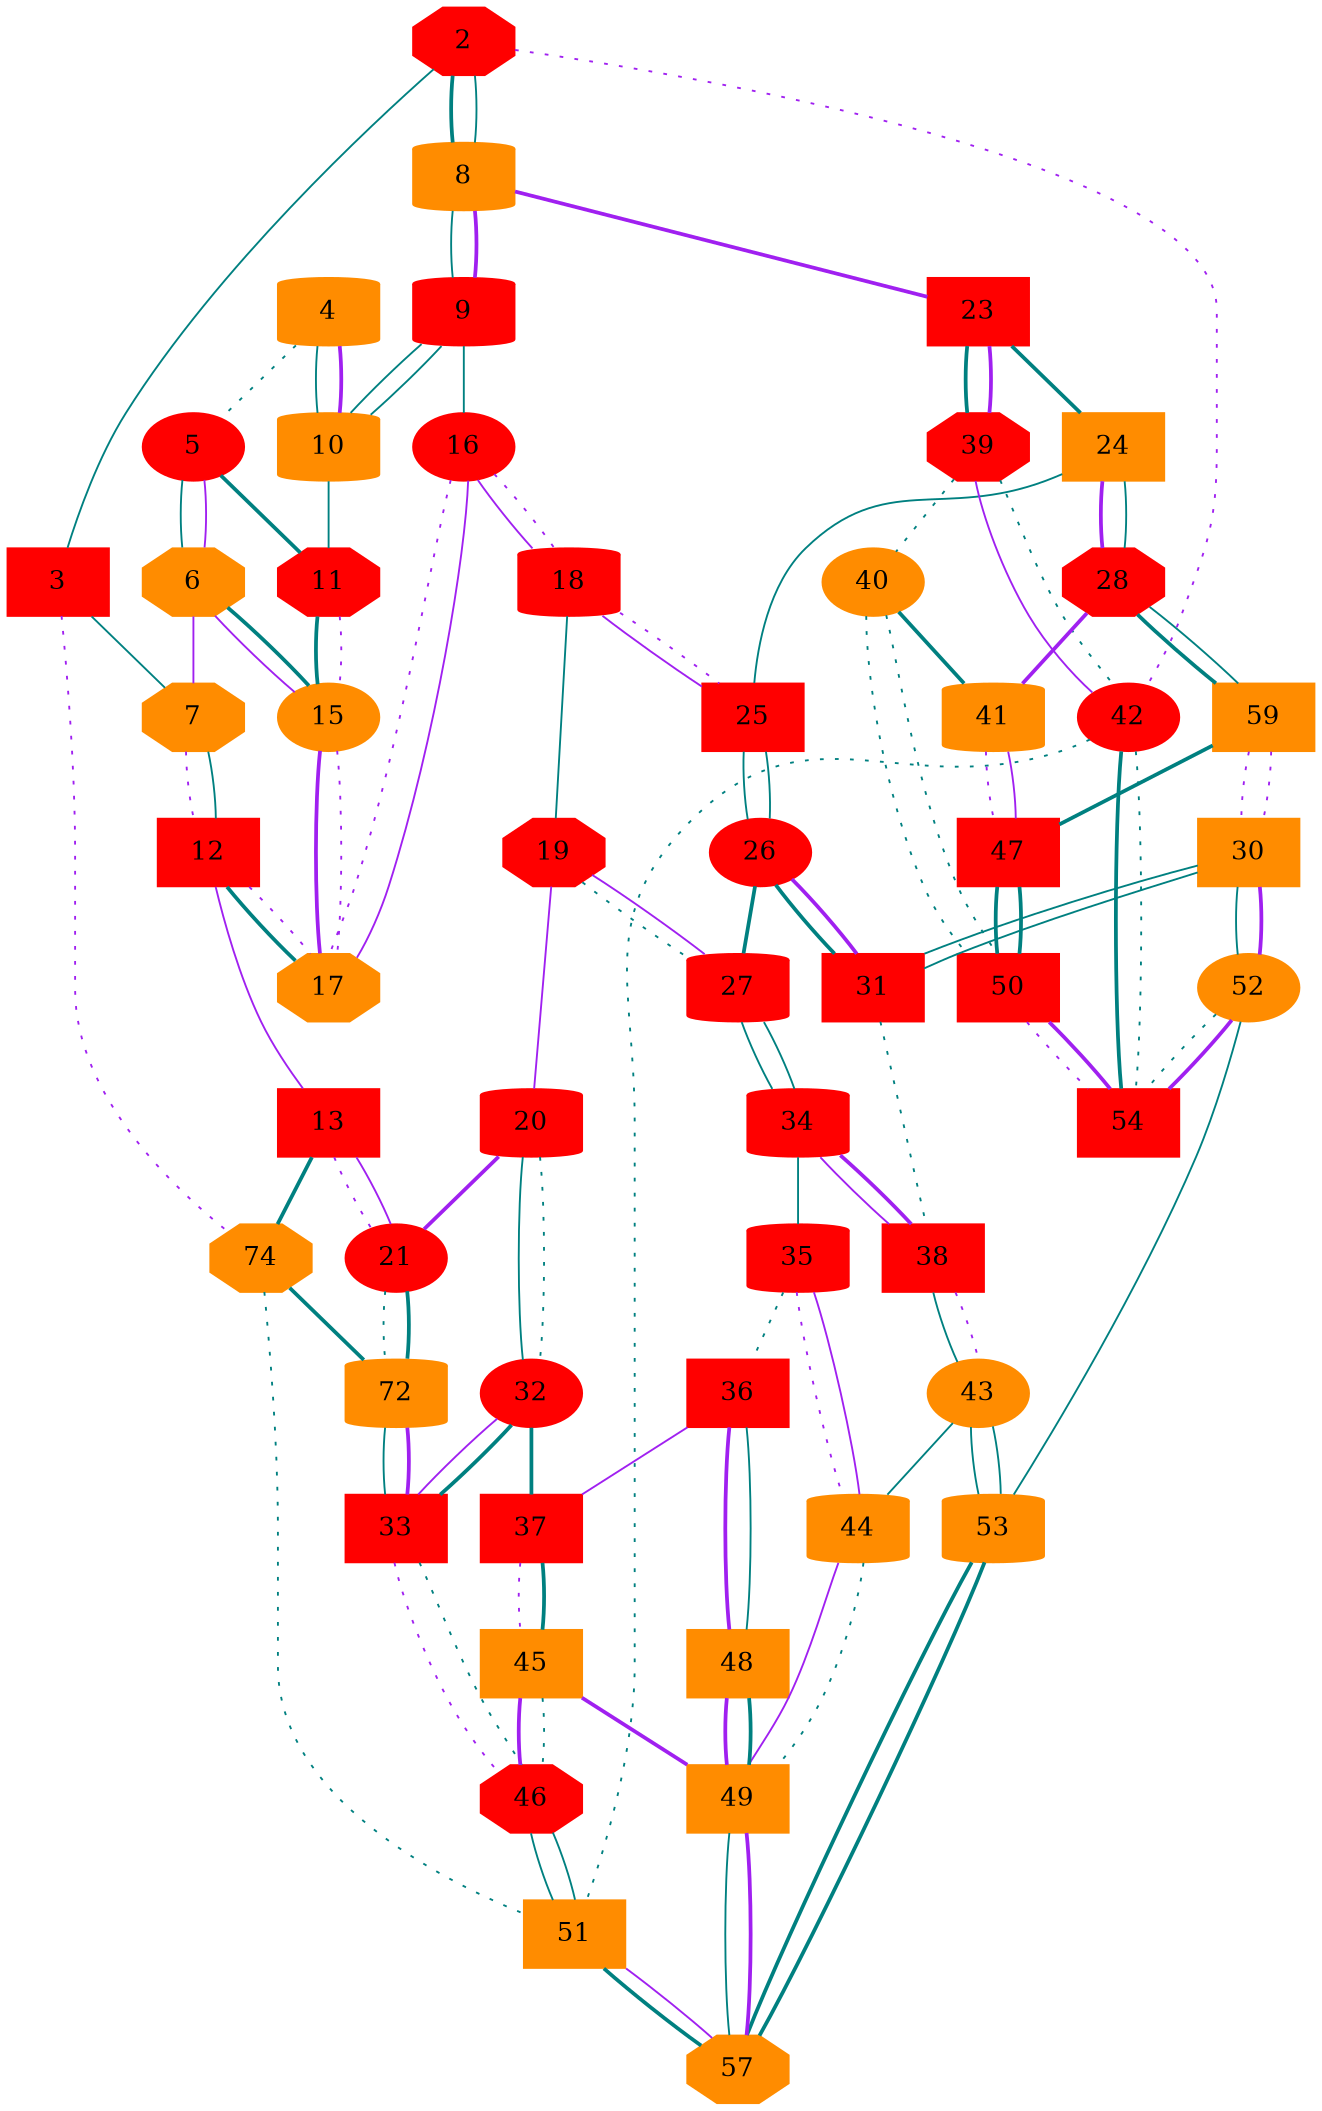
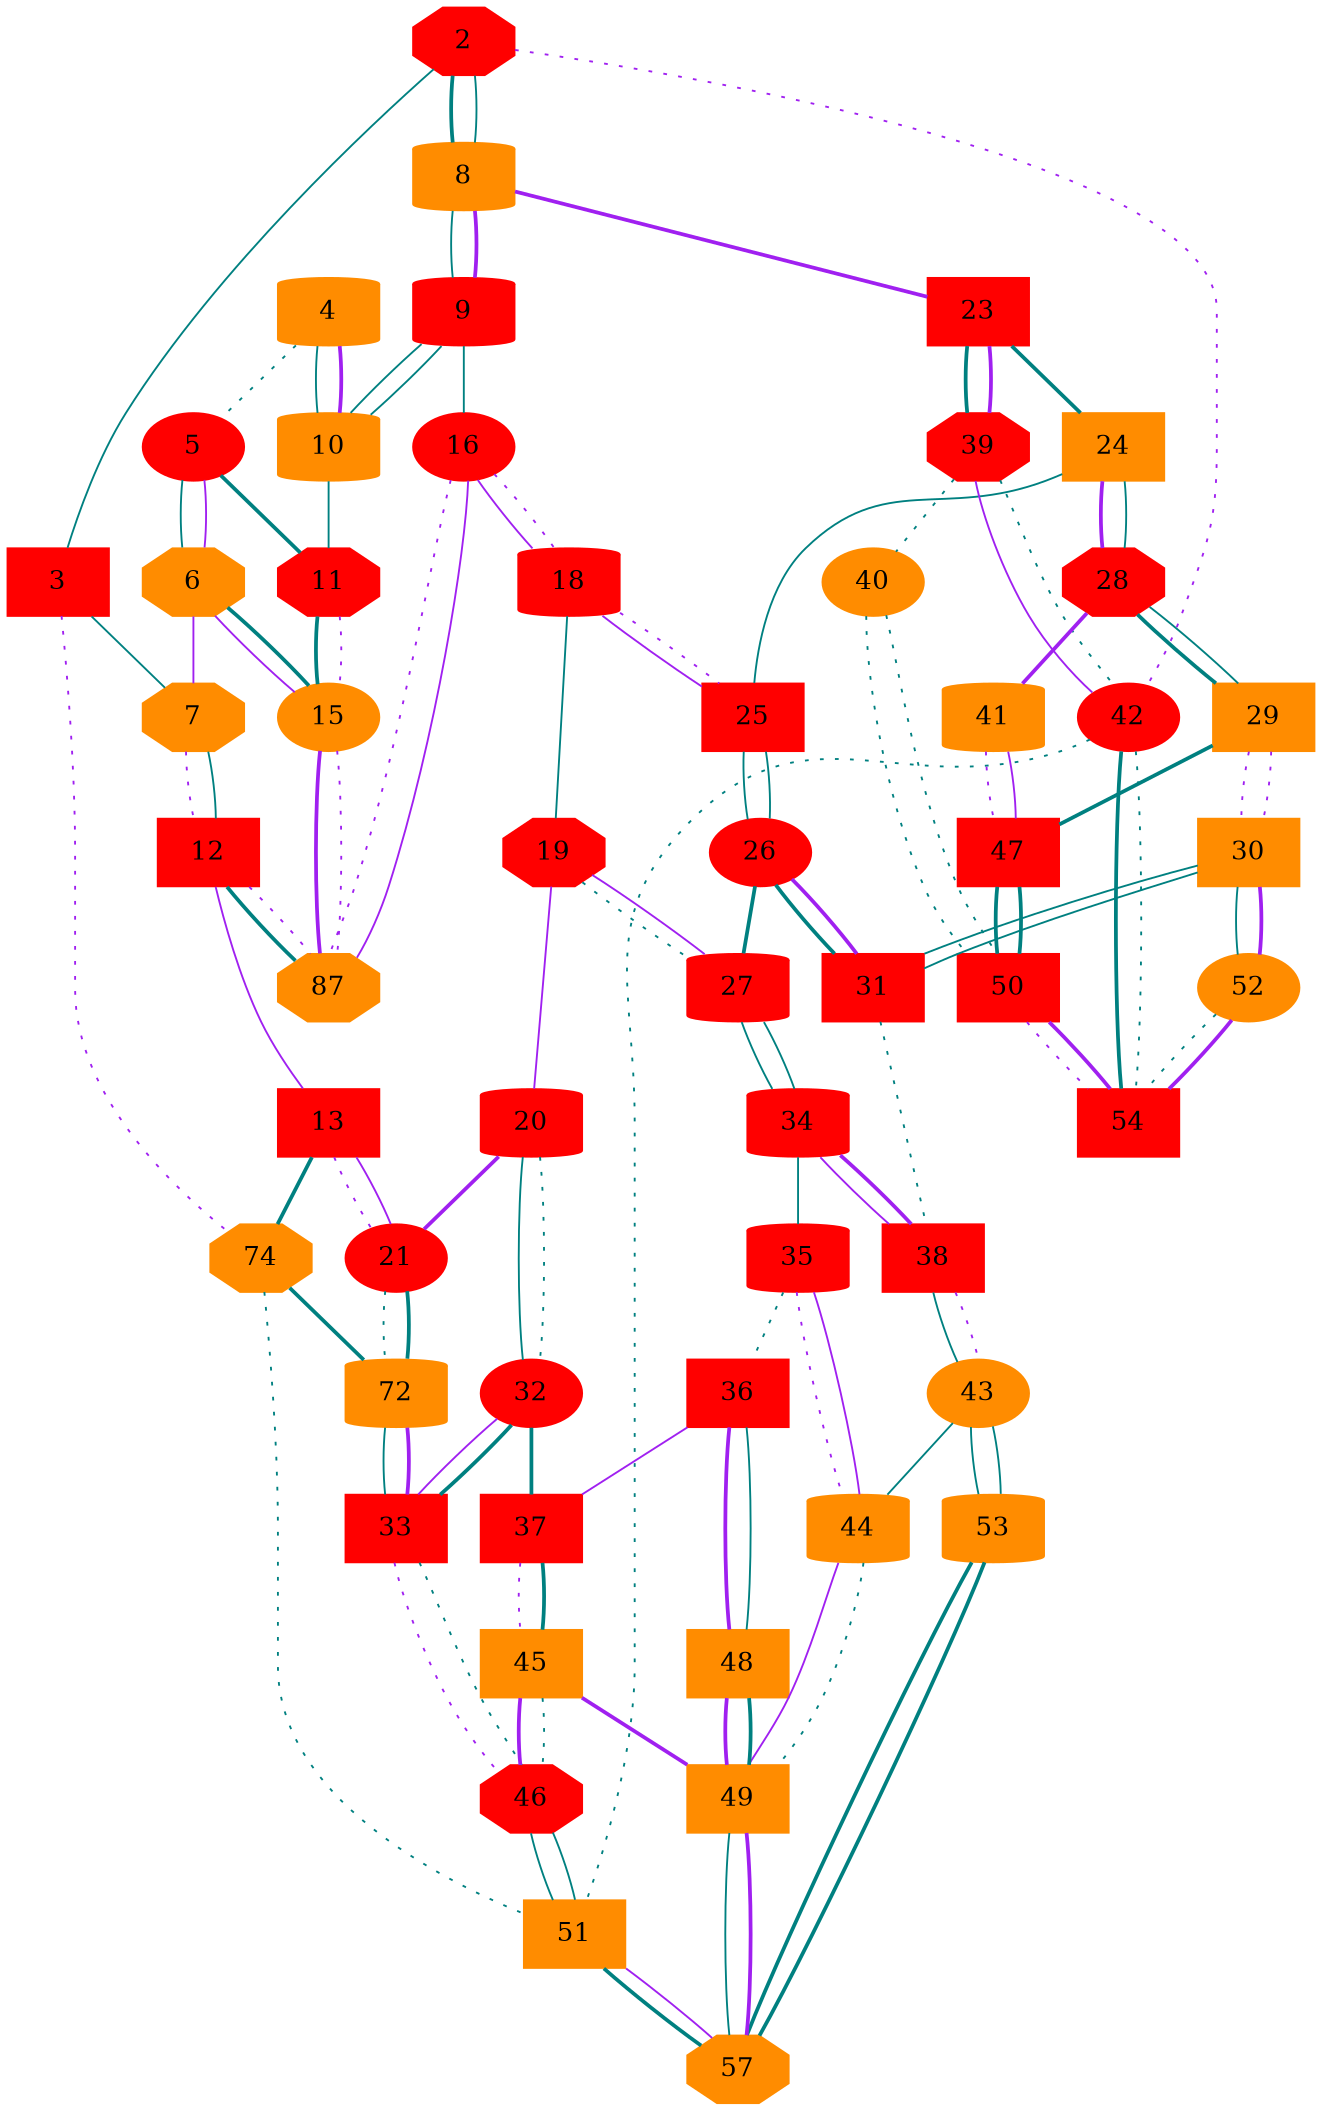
  graph {
    node [color=red shape=box style=filled]
    edge [color=teal style=solid]
    2 [shape=octagon]
    3
    8 [color=darkorange shape=cylinder]
    42 [shape=ellipse]
    4 [color=darkorange shape=cylinder]
    5 [shape=ellipse]
    10 [color=darkorange shape=cylinder]
    7 [color=darkorange shape=octagon]
    n9 [color=darkorange label=74 shape=octagon]
    9 [shape=cylinder]
    23
    51 [color=darkorange]
    54
    12
    n15 [color=darkorange label=72 shape=cylinder]
    6 [color=darkorange shape=octagon]
    11 [shape=octagon]
    15 [color=darkorange shape=ellipse]
-   17 [color=darkorange shape=octagon]
+   17 [color=darkorange shape=octagon label=87]
    13
    16 [shape=ellipse]
    24 [color=darkorange]
    39 [shape=octagon]
    18 [shape=cylinder]
    21 [shape=ellipse]
    33
    n27 [color=darkorange label=57 shape=octagon]
    19 [shape=octagon]
    25
    20 [shape=cylinder]
    27 [shape=cylinder]
    26 [shape=ellipse]
    32 [shape=ellipse]
    34 [shape=cylinder]
    37
    46 [shape=octagon]
    28 [shape=octagon]
    40 [color=darkorange shape=ellipse]
-   29 [color=darkorange label=59]
+   29 [color=darkorange]
    41 [color=darkorange shape=cylinder]
    31
    38
    35 [shape=cylinder]
    30 [color=darkorange]
    47
    52 [color=darkorange shape=ellipse]
    50
    53 [color=darkorange shape=cylinder]
    43 [color=darkorange shape=ellipse]
    45 [color=darkorange]
    36
    44 [color=darkorange shape=cylinder]
    48 [color=darkorange]
    49 [color=darkorange]
    2 -- 3
    2 -- 8 [style=bold]
    2 -- 8
    2 -- 42 [color=purple style=dotted]
    3 -- 7
    3 -- n9 [color=purple style=dotted]
    8 -- 9
    8 -- 9 [color=purple style=bold]
    8 -- 23 [color=purple style=bold]
    42 -- 51 [style=dotted]
    42 -- 54 [style=bold]
    42 -- 54 [style=dotted]
    4 -- 5 [style=dotted]
    4 -- 10
    4 -- 10 [color=purple style=bold]
    5 -- 6
    5 -- 6 [color=purple]
    5 -- 11 [style=bold]
    10 -- 11
    7 -- 12 [color=purple style=dotted]
    7 -- 12
    n9 -- 51 [style=dotted]
    n9 -- n15 [style=bold]
    9 -- 10
    9 -- 10
    9 -- 16
    23 -- 24 [style=bold]
    23 -- 39 [style=bold]
    23 -- 39 [color=purple style=bold]
    51 -- n27 [style=bold]
    51 -- n27 [color=purple]
    12 -- 17 [style=bold]
    12 -- 17 [color=purple style=dotted]
    12 -- 13 [color=purple]
    n15 -- 33
    n15 -- 33 [color=purple style=bold]
    6 -- 7 [color=purple]
    6 -- 15 [color=purple]
    6 -- 15 [style=bold]
    11 -- 15 [style=bold]
    11 -- 15 [color=purple style=dotted]
    15 -- 17 [color=purple style=bold]
    15 -- 17 [color=purple style=dotted]
    13 -- n9 [style=bold]
    13 -- 21 [color=purple style=dotted]
    13 -- 21 [color=purple]
    16 -- 17 [color=purple style=dotted]
    16 -- 17 [color=purple]
    16 -- 18 [color=purple]
    16 -- 18 [color=purple style=dotted]
    24 -- 25
    24 -- 28 [color=purple style=bold]
    24 -- 28
    39 -- 42 [color=purple]
    39 -- 42 [style=dotted]
    39 -- 40 [style=dotted]
    18 -- 19
    18 -- 25 [color=purple]
    18 -- 25 [color=purple style=dotted]
    21 -- n15 [style=dotted]
    21 -- n15 [style=bold]
    33 -- 46 [color=purple style=dotted]
    33 -- 46 [style=dotted]
    19 -- 20 [color=purple]
    19 -- 27 [style=dotted]
    19 -- 27 [color=purple]
    25 -- 26
    25 -- 26
    20 -- 21 [color=purple style=bold]
    20 -- 32
    20 -- 32 [style=dotted]
    27 -- 34
    27 -- 34
    26 -- 27 [style=bold]
    26 -- 31 [style=bold]
    26 -- 31 [color=purple style=bold]
    32 -- 33 [color=purple]
    32 -- 33 [style=bold]
    32 -- 37 [style=bold]
    34 -- 38 [color=purple]
    34 -- 38 [color=purple style=bold]
    34 -- 35
    37 -- 45 [color=purple style=dotted]
    37 -- 45 [style=bold]
    46 -- 51
    46 -- 51
    28 -- 29 [style=bold]
    28 -- 29
    28 -- 41 [color=purple style=bold]
-   40 -- 41 [style=bold]
    40 -- 50 [style=dotted]
    40 -- 50 [style=dotted]
    29 -- 30 [color=purple style=dotted]
    29 -- 30 [color=purple style=dotted]
    29 -- 47 [style=bold]
    41 -- 47 [color=purple style=dotted]
    41 -- 47 [color=purple]
    31 -- 38 [style=dotted]
    38 -- 43
    38 -- 43 [color=purple style=dotted]
    35 -- 36 [style=dotted]
    35 -- 44 [color=purple style=dotted]
    35 -- 44 [color=purple]
    30 -- 31
    30 -- 31
    30 -- 52
    30 -- 52 [color=purple style=bold]
    47 -- 50 [style=bold]
    47 -- 50 [style=bold]
    52 -- 54 [style=dotted]
    52 -- 54 [color=purple style=bold]
-   52 -- 53
    50 -- 54 [color=purple style=dotted]
    50 -- 54 [color=purple style=bold]
    53 -- n27 [style=bold]
    53 -- n27 [style=bold]
    43 -- 53
    43 -- 53
    43 -- 44
    45 -- 46 [color=purple style=bold]
    45 -- 46 [style=dotted]
    45 -- 49 [color=purple style=bold]
    36 -- 37 [color=purple]
    36 -- 48 [color=purple style=bold]
    36 -- 48
    44 -- 49 [color=purple]
    44 -- 49 [style=dotted]
    48 -- 49 [color=purple style=bold]
    48 -- 49 [style=bold]
    49 -- n27
    49 -- n27 [color=purple style=bold]
  }
